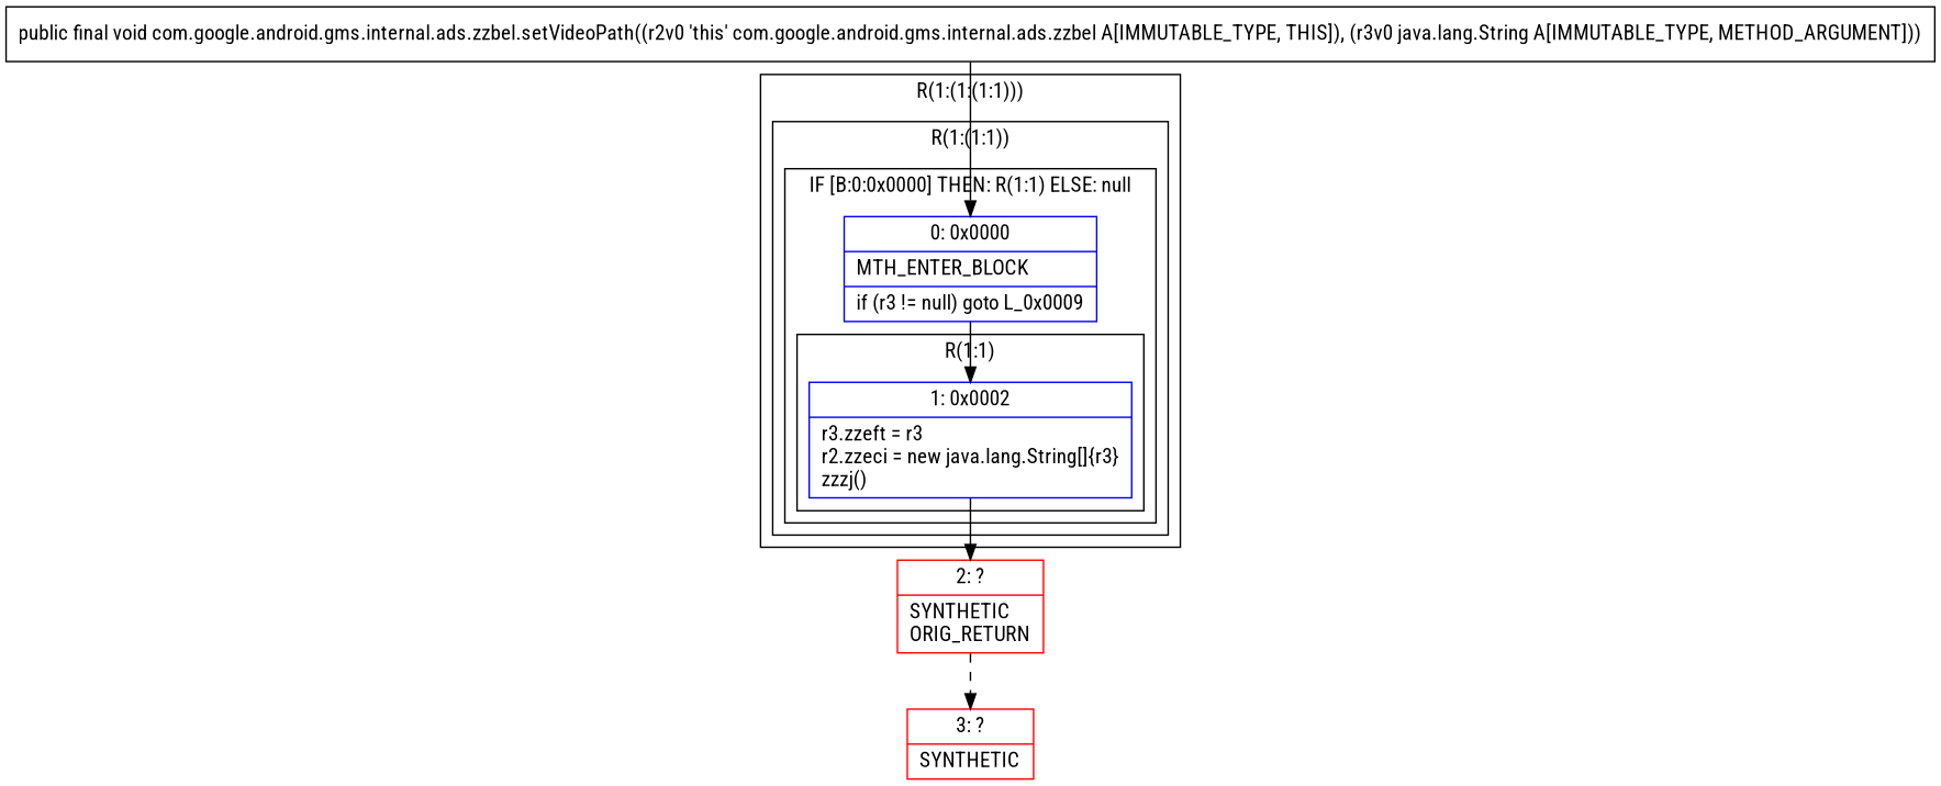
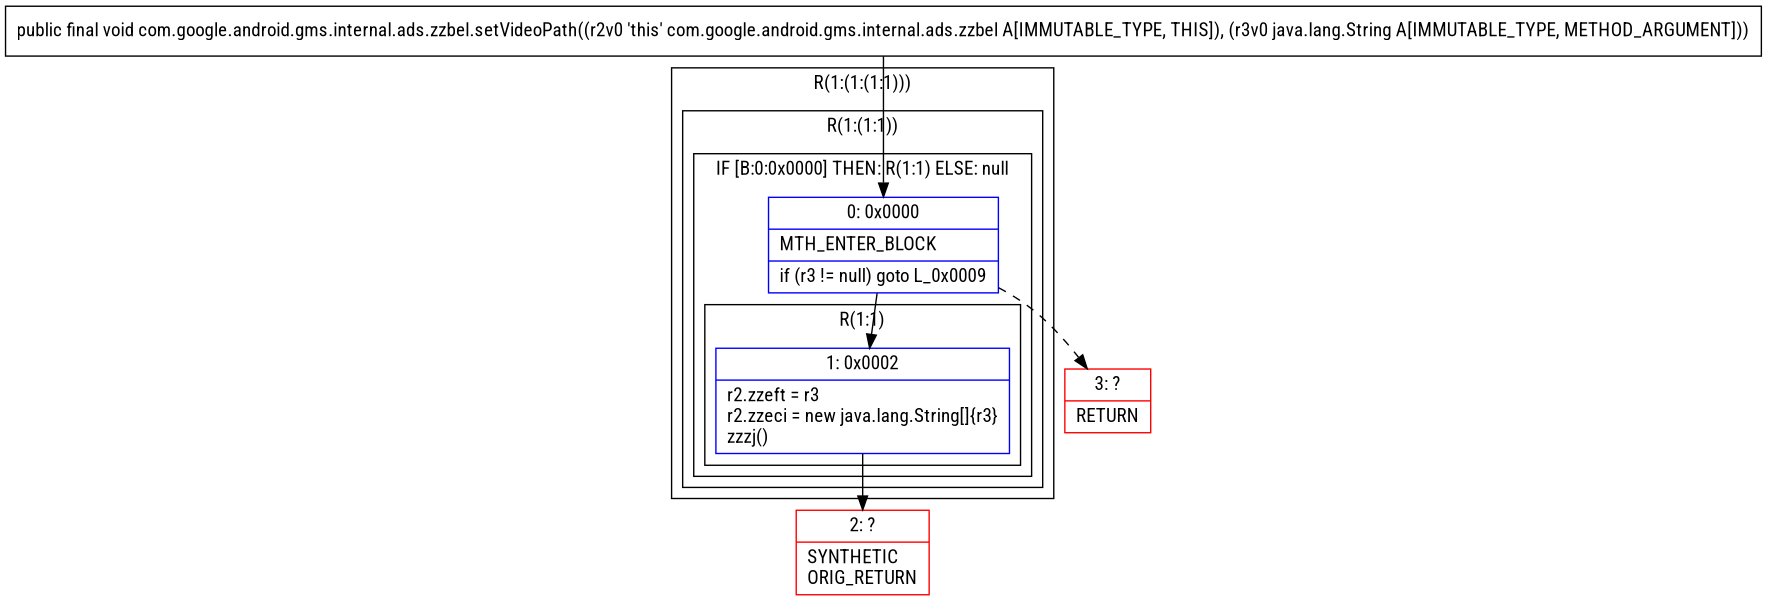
  digraph {
    fontname="Roboto Condensed"
    node [color=blue fontname="Roboto Condensed" shape=record]
    edge [fontname="Roboto Condensed"]
-   n1 [label="{1\:\ 0x0002|r3.zzeft = r3\lr2.zzeci = new java.lang.String[]\{r3\}\lzzzj()\l}"]
+   n1 [label="{1\:\ 0x0002|r2.zzeft = r3\lr2.zzeci = new java.lang.String[]\{r3\}\lzzzj()\l}"]
    n2 [label="{0\:\ 0x0000|MTH_ENTER_BLOCK\l|if (r3 != null) goto L_0x0009\l}"]
    n3 [color=red label="{2\:\ ?|SYNTHETIC\lORIG_RETURN\l}"]
-   n4 [color=red label="{3\:\ ?|SYNTHETIC\l}"]
+   n4 [color=red label="{3\:\ ?|RETURN\l}"]
    n5 [label="{public final void com.google.android.gms.internal.ads.zzbel.setVideoPath((r2v0 'this' com.google.android.gms.internal.ads.zzbel A[IMMUTABLE_TYPE, THIS]), (r3v0 java.lang.String A[IMMUTABLE_TYPE, METHOD_ARGUMENT])) }" color=""]
    subgraph cluster_1 {
      label="R(1:(1:(1:1)))"
      subgraph cluster_2 {
        label="R(1:(1:1))"
        subgraph cluster_3 {
          label="IF [B:0:0x0000] THEN: R(1:1) ELSE: null"
          n2
          subgraph cluster_4 {
            label="R(1:1)"
            n1
          }
        }
      }
    }
    n1 -> n3
    n2 -> n1
-   n3 -> n4 [style=dashed]
+   n2 -> n4 [style=dashed]
    n5 -> n2
  }
